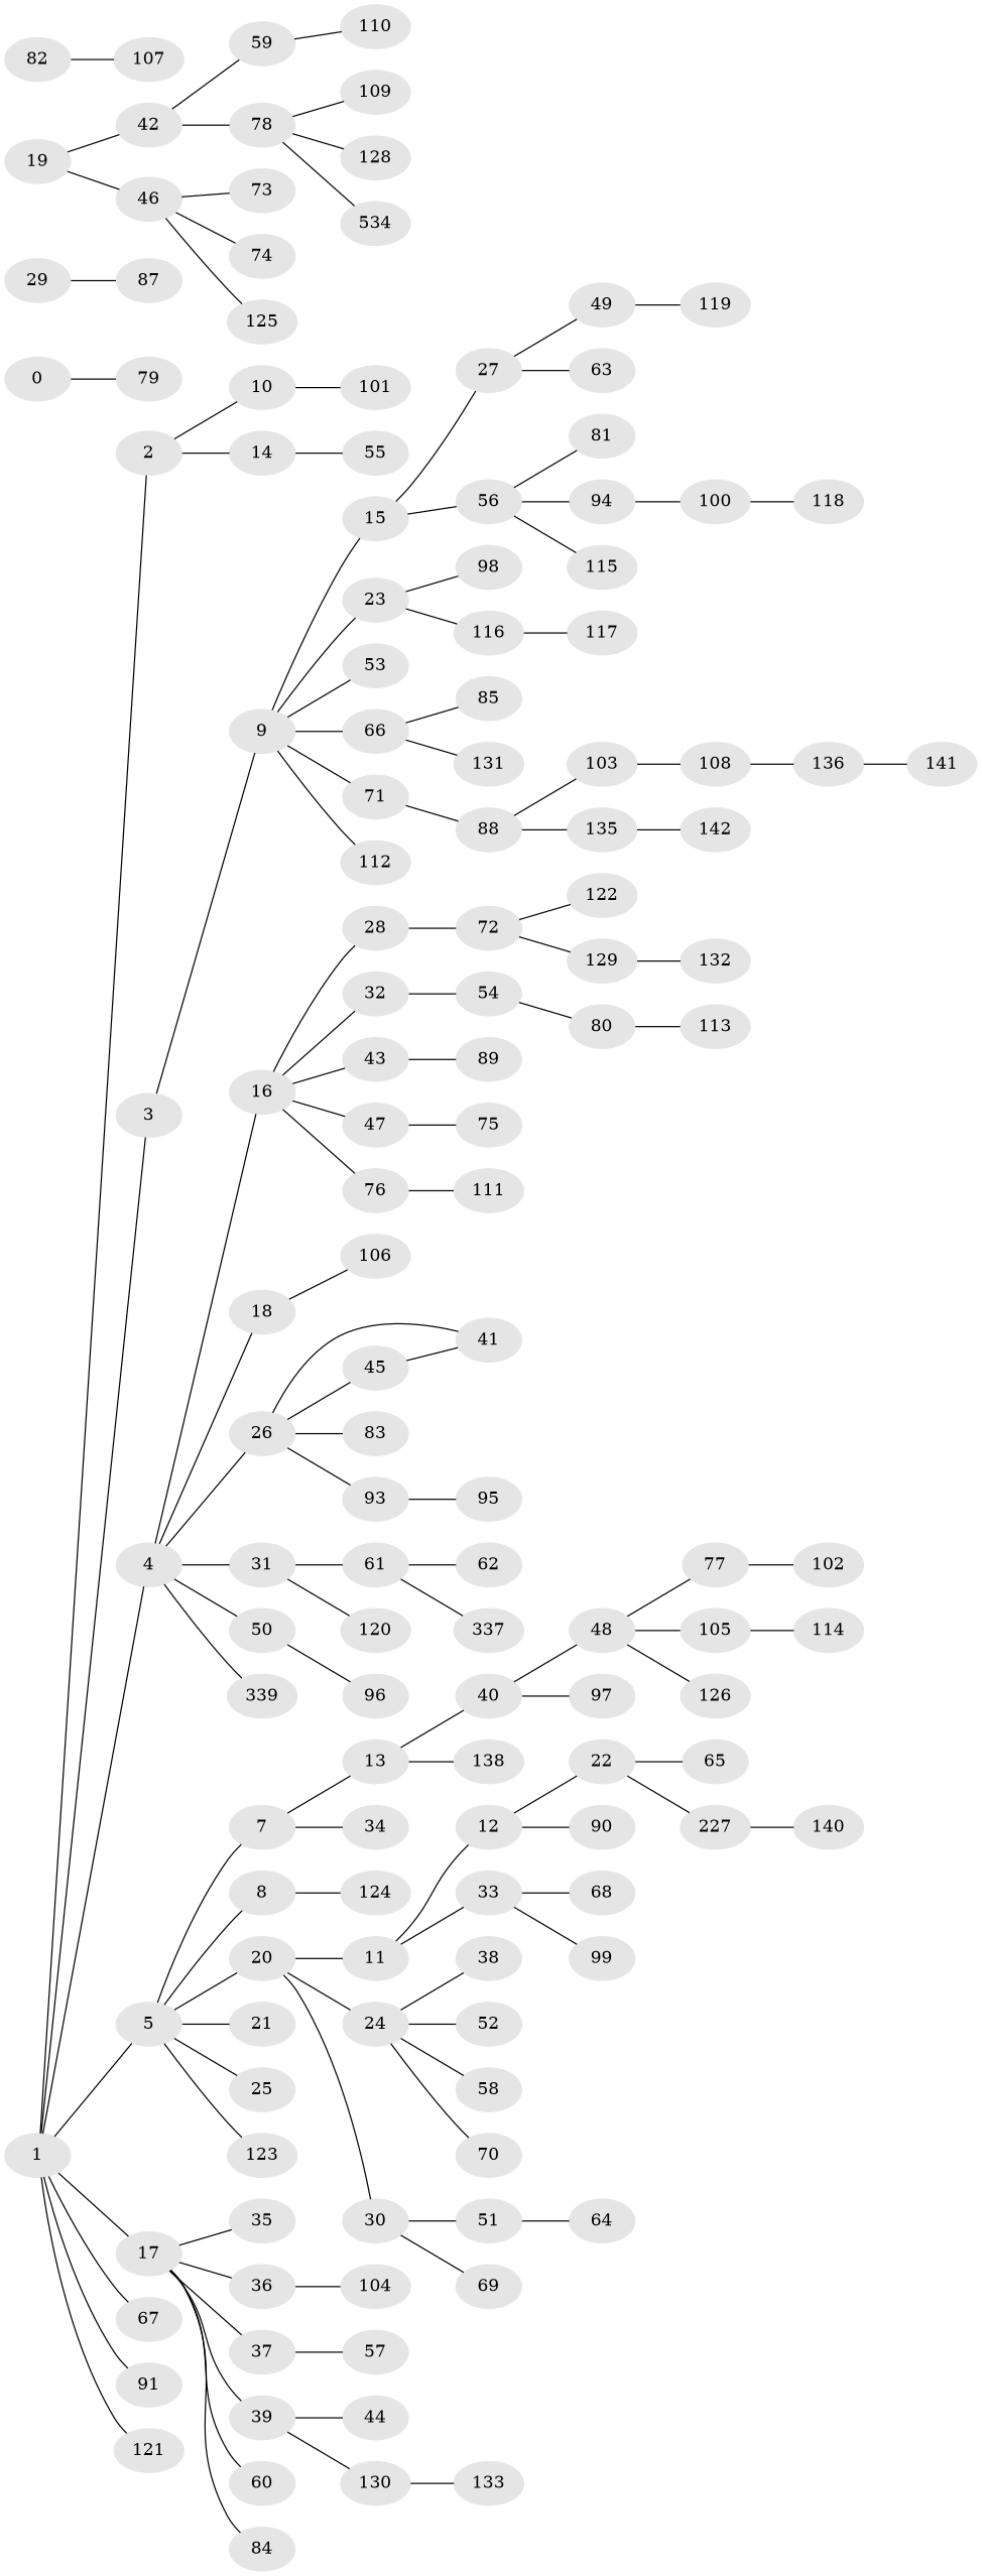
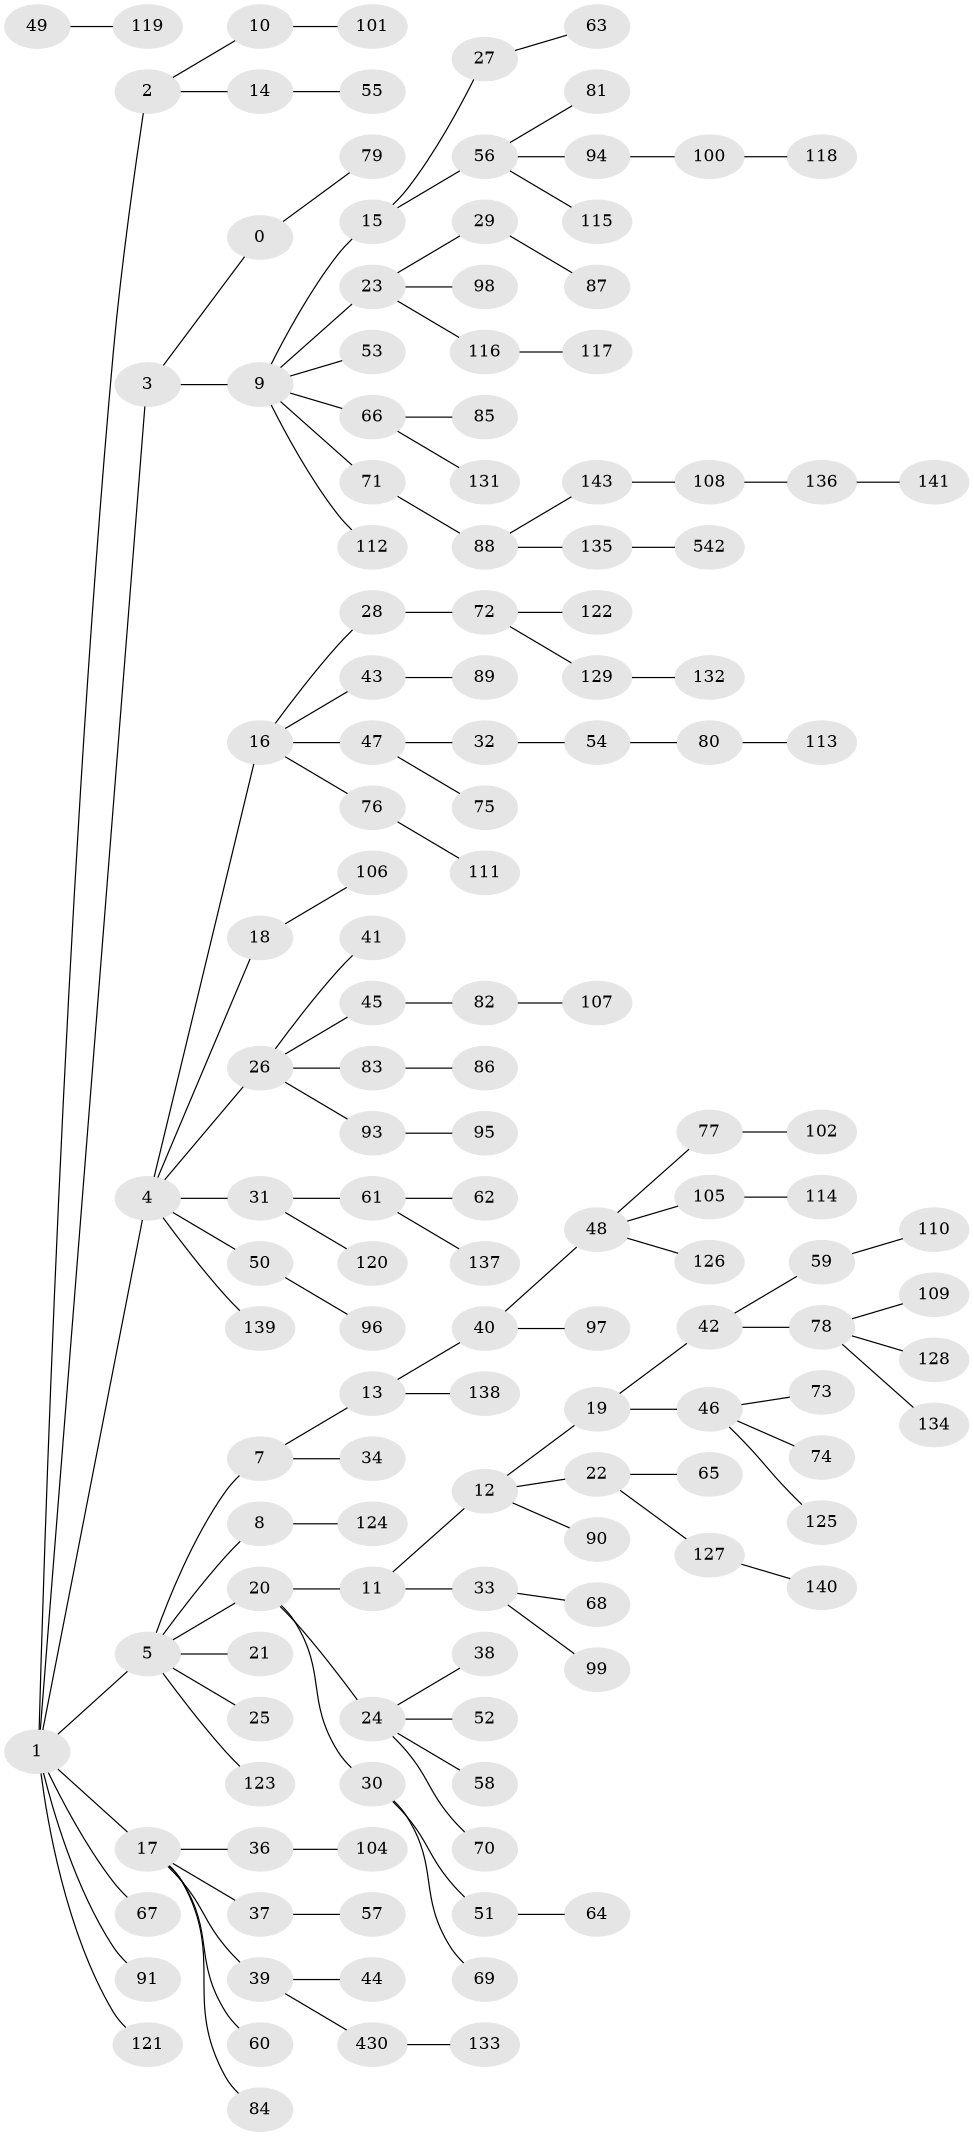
  graph {
    rankdir=LR
    node [color=gray90 style=filled]
    1
    2
    3
    4
    5
    17
    67
    91
    121
    10
    14
    n12 [label=0]
    9
    16
    18
    26
    31
    50
-   139 [label=339]
+   139
    7
    8
    20
    21
    25
    123
-   35
    36
    37
    39
    60
    84
    101
    55
    79
    15
    23
    53
    66
    71
    112
    28
    32
    43
    47
    76
    106
    41
    45
    83
    93
    61
    120
    96
    13
    34
    124
    11
    12
    33
    24
    30
    40
    138
    27
    56
    29
    98
    116
    85
    131
    88
    19
    22
    90
    68
    99
    42
    46
    65
-   127 [label=227]
+   127
    48
    97
    49
    63
    81
    94
    115
    72
    54
    89
    75
    111
    104
    57
    44
-   130
+   130 [label=430]
    59
    78
    73
    74
    125
    38
    52
    58
    70
    51
    69
    140
    87
    117
    82
+   86
    95
    119
    122
    129
    64
    62
-   137 [label=337]
+   137
    80
    133
    77
    105
    126
    110
    109
    128
-   134 [label=534]
+   134
    107
    102
    114
    113
    100
-   103
+   103 [label=143]
    135
    132
    108
-   142
+   142 [label=542]
    118
    136
    141
    1 -- 2
    1 -- 3
    1 -- 4
    1 -- 5
    1 -- 17
    1 -- 67
    1 -- 91
    1 -- 121
    2 -- 10
    2 -- 14
+   3 -- n12
    3 -- 9
    4 -- 16
    4 -- 18
    4 -- 26
    4 -- 31
    4 -- 50
    4 -- 139
    5 -- 7
    5 -- 8
    5 -- 20
    5 -- 21
    5 -- 25
    5 -- 123
-   17 -- 35
    17 -- 36
    17 -- 37
    17 -- 39
    17 -- 60
    17 -- 84
    10 -- 101
    14 -- 55
    n12 -- 79
    9 -- 15
    9 -- 23
    9 -- 53
    9 -- 66
    9 -- 71
    9 -- 112
    16 -- 28
-   16 -- 32
+   47 -- 32
    16 -- 43
    16 -- 47
    16 -- 76
    18 -- 106
    26 -- 41
    26 -- 45
    26 -- 83
    26 -- 93
    31 -- 61
    31 -- 120
    50 -- 96
    7 -- 13
    7 -- 34
    8 -- 124
    20 -- 11
    20 -- 24
    20 -- 30
    36 -- 104
    37 -- 57
    39 -- 44
    39 -- 130
    15 -- 27
    15 -- 56
+   23 -- 29
    23 -- 98
    23 -- 116
    66 -- 85
    66 -- 131
    71 -- 88
    28 -- 72
    32 -- 54
    43 -- 89
    47 -- 75
    76 -- 111
-   45 -- 41
+   45 -- 82
+   83 -- 86
    93 -- 95
    61 -- 62
    61 -- 137
    13 -- 40
    13 -- 138
    11 -- 12
    11 -- 33
+   12 -- 19
    12 -- 22
    12 -- 90
    33 -- 68
    33 -- 99
    24 -- 38
    24 -- 52
    24 -- 58
    24 -- 70
    30 -- 51
    30 -- 69
    40 -- 48
    40 -- 97
-   27 -- 49
    27 -- 63
    56 -- 81
    56 -- 94
    56 -- 115
    29 -- 87
    116 -- 117
    88 -- 103
    88 -- 135
    19 -- 42
    19 -- 46
    22 -- 65
    22 -- 127
    42 -- 59
    42 -- 78
    46 -- 73
    46 -- 74
    46 -- 125
    127 -- 140
    48 -- 77
    48 -- 105
    48 -- 126
    49 -- 119
    94 -- 100
    72 -- 122
    72 -- 129
    54 -- 80
    130 -- 133
    59 -- 110
    78 -- 109
    78 -- 128
    78 -- 134
    51 -- 64
    82 -- 107
    129 -- 132
    80 -- 113
    77 -- 102
    105 -- 114
    100 -- 118
    103 -- 108
    135 -- 142
    108 -- 136
    136 -- 141
  }
